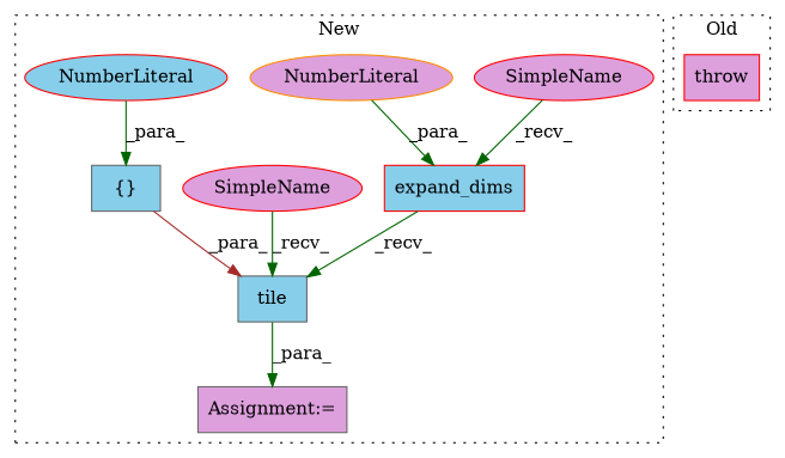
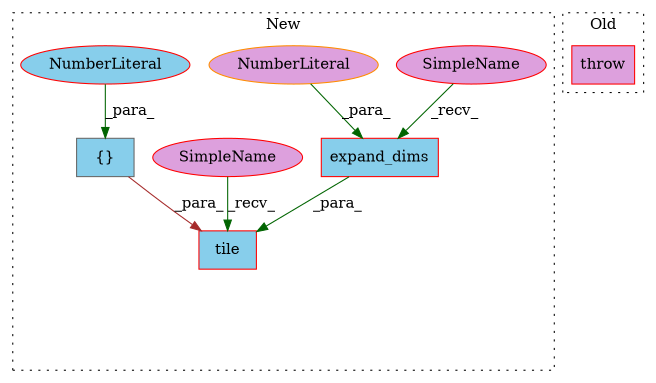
  digraph {
    node [a=32 color=red fillcolor=plum l=1 shape=box style=filled]
    edge [color=darkgreen]
-   n1 [color=gray40 fillcolor=skyblue l="5,1" label=tile s="8737,8837"]
-   n2 [a=7 color=gray40 label="Assignment:=" s=8725]
+   n1 [fillcolor=skyblue l="5,1" label=tile s="8737,8837"]
    n3 [fillcolor=skyblue l="12,1" label=expand_dims s="8753,8811"]
    n4 [a=34 color=darkorange label=NumberLiteral s=8810 shape=ellipse]
    n5 [a=4 color=gray40 fillcolor=skyblue l="1,1" label="{}" s="8822,8836"]
    n6 [a=34 fillcolor=skyblue label=NumberLiteral s=8823 shape=ellipse]
    n7 [a=42 l=10 label=SimpleName s=8726 shape=ellipse]
    n8 [a=42 l=10 label=SimpleName s=8742 shape=ellipse]
    n9 [a=53 l=6 label=throw s=8385]
    subgraph cluster_1 {
      label=New
      style=dotted
      n1
-     n2
      n3
      n4
      n5
      n6
      n7
      n8
    }
    subgraph cluster_2 {
      label=Old
      style=dotted
      n9
    }
-   n1 -> n2 [label=_para_]
-   n3 -> n1 [label=_recv_]
+   n3 -> n1 [label=_para_]
    n4 -> n3 [label=_para_]
    n5 -> n1 [color=brown label=_para_]
    n6 -> n5 [label=_para_]
    n7 -> n1 [label=_recv_]
    n8 -> n3 [label=_recv_]
  }
